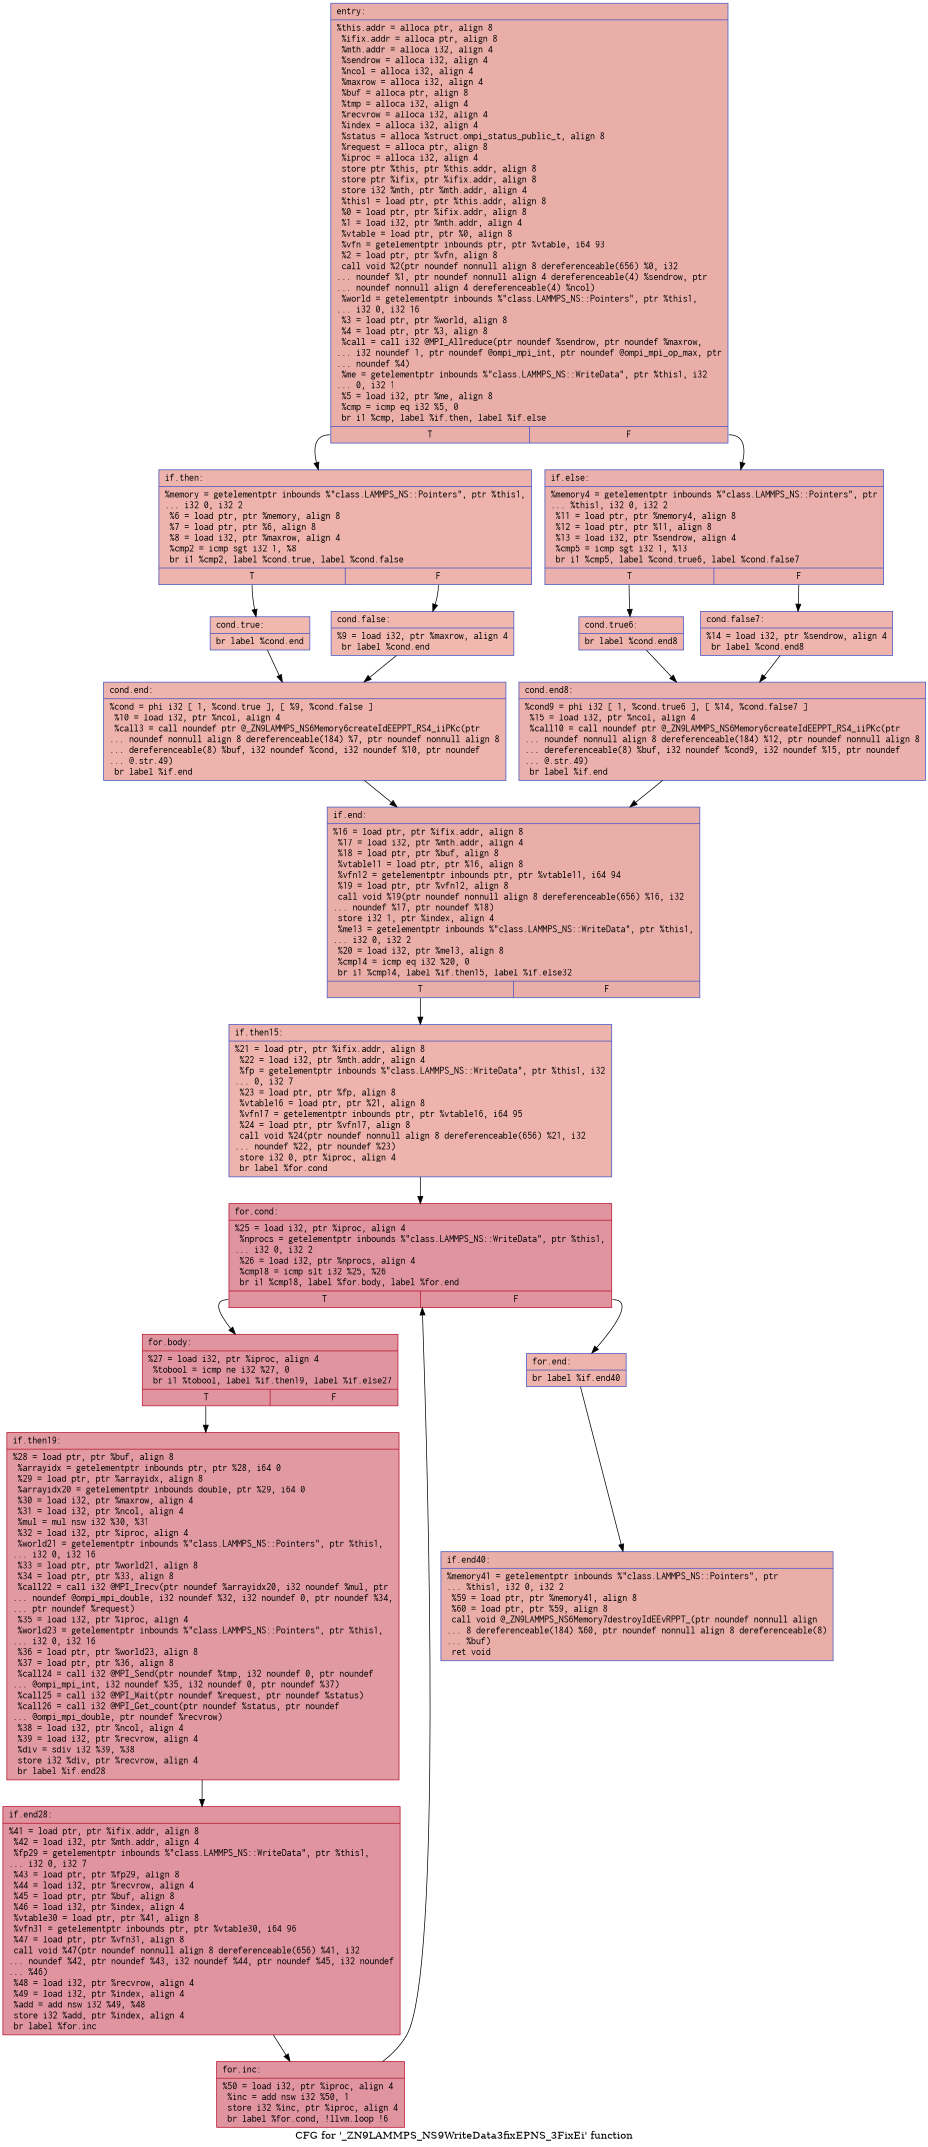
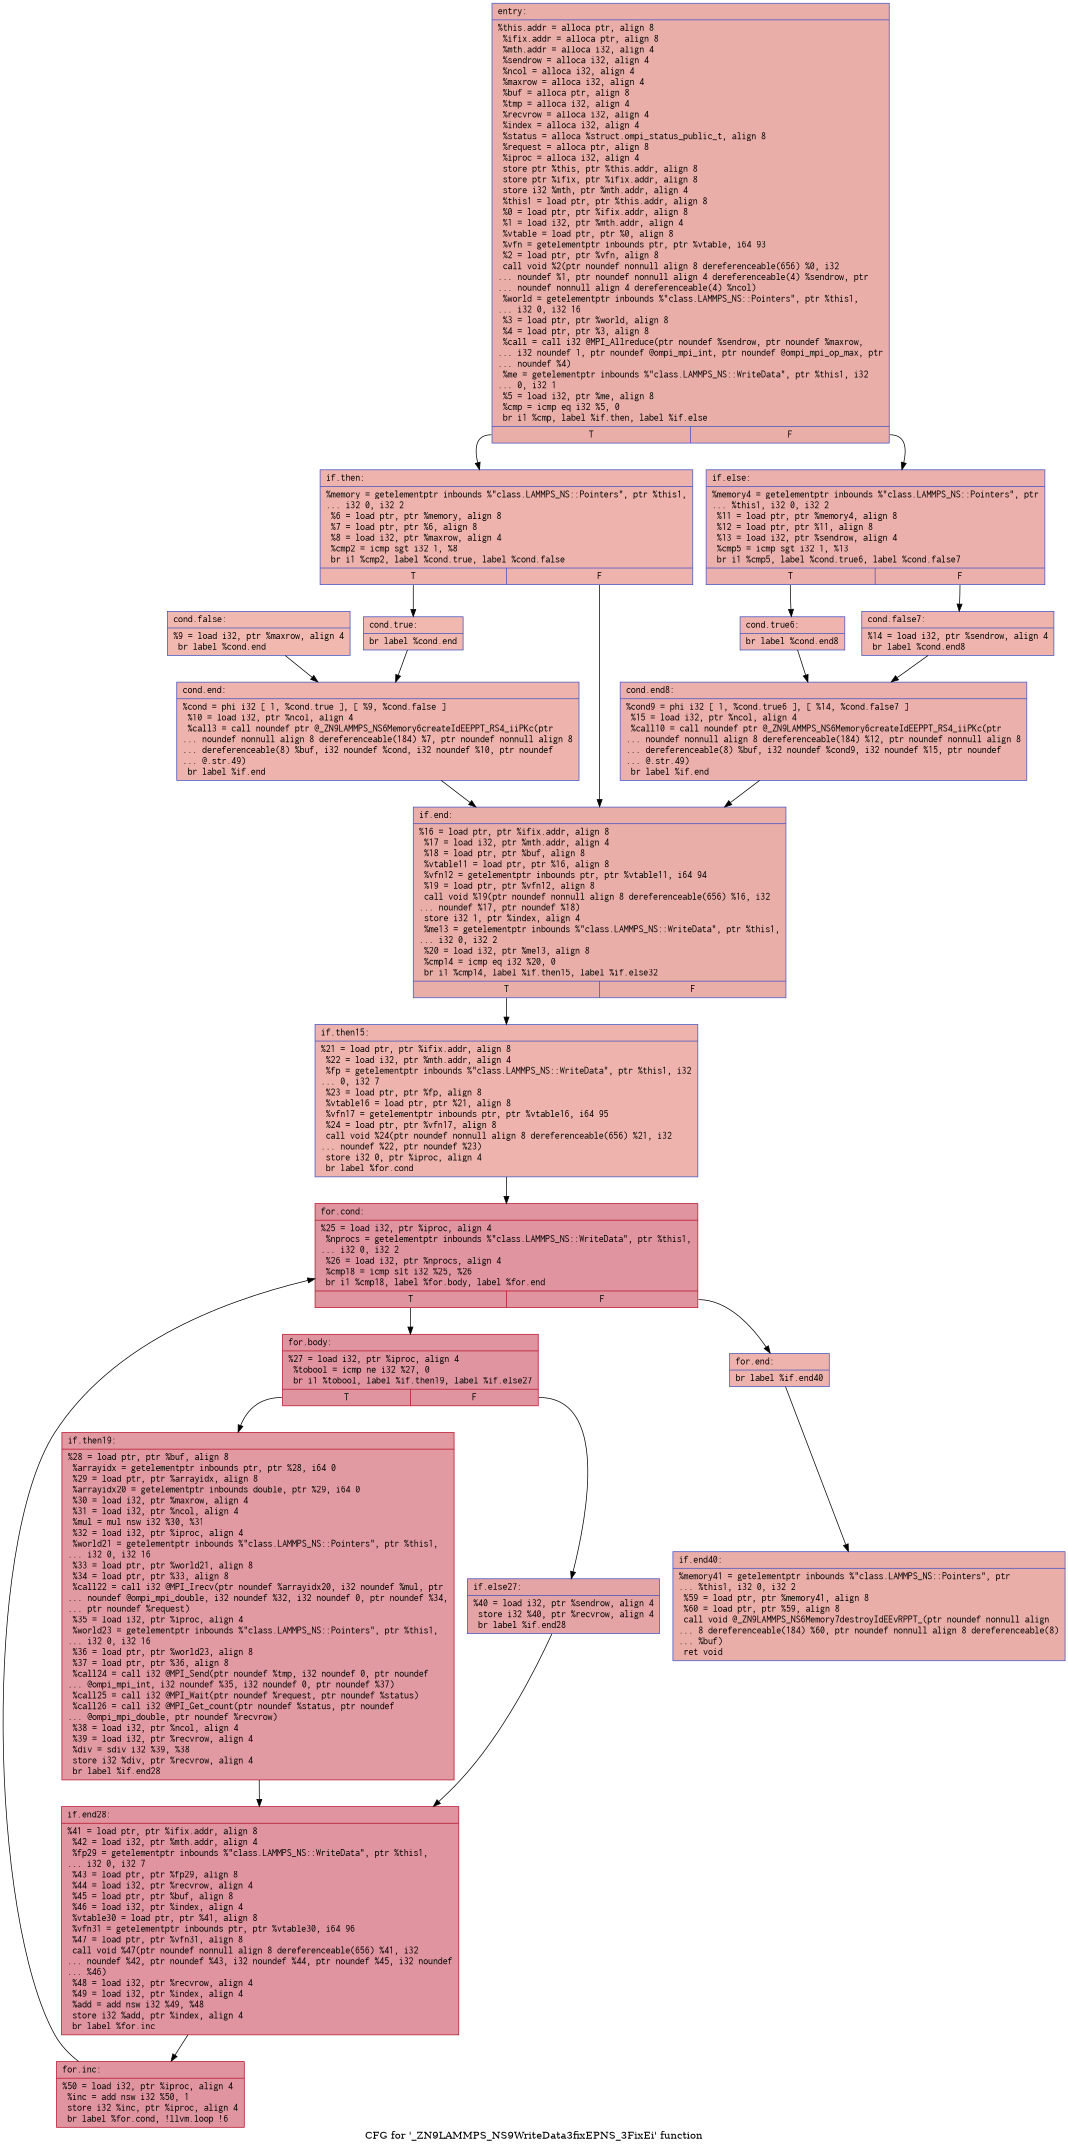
  digraph {
    label="CFG for '_ZN9LAMMPS_NS9WriteData3fixEPNS_3FixEi' function"
    node [color="#3d50c3ff" fillcolor="#d6524470" fontname=Courier shape=record style=filled]
    n1 [fillcolor="#d0473d70" label="{entry:\l|  %this.addr = alloca ptr, align 8\l  %ifix.addr = alloca ptr, align 8\l  %mth.addr = alloca i32, align 4\l  %sendrow = alloca i32, align 4\l  %ncol = alloca i32, align 4\l  %maxrow = alloca i32, align 4\l  %buf = alloca ptr, align 8\l  %tmp = alloca i32, align 4\l  %recvrow = alloca i32, align 4\l  %index = alloca i32, align 4\l  %status = alloca %struct.ompi_status_public_t, align 8\l  %request = alloca ptr, align 8\l  %iproc = alloca i32, align 4\l  store ptr %this, ptr %this.addr, align 8\l  store ptr %ifix, ptr %ifix.addr, align 8\l  store i32 %mth, ptr %mth.addr, align 4\l  %this1 = load ptr, ptr %this.addr, align 8\l  %0 = load ptr, ptr %ifix.addr, align 8\l  %1 = load i32, ptr %mth.addr, align 4\l  %vtable = load ptr, ptr %0, align 8\l  %vfn = getelementptr inbounds ptr, ptr %vtable, i64 93\l  %2 = load ptr, ptr %vfn, align 8\l  call void %2(ptr noundef nonnull align 8 dereferenceable(656) %0, i32\l... noundef %1, ptr noundef nonnull align 4 dereferenceable(4) %sendrow, ptr\l... noundef nonnull align 4 dereferenceable(4) %ncol)\l  %world = getelementptr inbounds %\"class.LAMMPS_NS::Pointers\", ptr %this1,\l... i32 0, i32 16\l  %3 = load ptr, ptr %world, align 8\l  %4 = load ptr, ptr %3, align 8\l  %call = call i32 @MPI_Allreduce(ptr noundef %sendrow, ptr noundef %maxrow,\l... i32 noundef 1, ptr noundef @ompi_mpi_int, ptr noundef @ompi_mpi_op_max, ptr\l... noundef %4)\l  %me = getelementptr inbounds %\"class.LAMMPS_NS::WriteData\", ptr %this1, i32\l... 0, i32 1\l  %5 = load i32, ptr %me, align 8\l  %cmp = icmp eq i32 %5, 0\l  br i1 %cmp, label %if.then, label %if.else\l|{<s0>T|<s1>F}}"]
    n2 [label="{if.then:\l|  %memory = getelementptr inbounds %\"class.LAMMPS_NS::Pointers\", ptr %this1,\l... i32 0, i32 2\l  %6 = load ptr, ptr %memory, align 8\l  %7 = load ptr, ptr %6, align 8\l  %8 = load i32, ptr %maxrow, align 4\l  %cmp2 = icmp sgt i32 1, %8\l  br i1 %cmp2, label %cond.true, label %cond.false\l|{<s0>T|<s1>F}}"]
    n3 [fillcolor="#d24b4070" label="{if.else:\l|  %memory4 = getelementptr inbounds %\"class.LAMMPS_NS::Pointers\", ptr\l... %this1, i32 0, i32 2\l  %11 = load ptr, ptr %memory4, align 8\l  %12 = load ptr, ptr %11, align 8\l  %13 = load i32, ptr %sendrow, align 4\l  %cmp5 = icmp sgt i32 1, %13\l  br i1 %cmp5, label %cond.true6, label %cond.false7\l|{<s0>T|<s1>F}}"]
    n4 [fillcolor="#dc5d4a70" label="{cond.true:\l|  br label %cond.end\l}"]
    n5 [fillcolor="#dc5d4a70" label="{cond.false:\l|  %9 = load i32, ptr %maxrow, align 4\l  br label %cond.end\l}"]
    n6 [fillcolor="#d8564670" label="{cond.true6:\l|  br label %cond.end8\l}"]
    n7 [fillcolor="#d8564670" label="{cond.false7:\l|  %14 = load i32, ptr %sendrow, align 4\l  br label %cond.end8\l}"]
    n8 [label="{cond.end:\l|  %cond = phi i32 [ 1, %cond.true ], [ %9, %cond.false ]\l  %10 = load i32, ptr %ncol, align 4\l  %call3 = call noundef ptr @_ZN9LAMMPS_NS6Memory6createIdEEPPT_RS4_iiPKc(ptr\l... noundef nonnull align 8 dereferenceable(184) %7, ptr noundef nonnull align 8\l... dereferenceable(8) %buf, i32 noundef %cond, i32 noundef %10, ptr noundef\l... @.str.49)\l  br label %if.end\l}"]
    n9 [fillcolor="#d24b4070" label="{cond.end8:\l|  %cond9 = phi i32 [ 1, %cond.true6 ], [ %14, %cond.false7 ]\l  %15 = load i32, ptr %ncol, align 4\l  %call10 = call noundef ptr @_ZN9LAMMPS_NS6Memory6createIdEEPPT_RS4_iiPKc(ptr\l... noundef nonnull align 8 dereferenceable(184) %12, ptr noundef nonnull align 8\l... dereferenceable(8) %buf, i32 noundef %cond9, i32 noundef %15, ptr noundef\l... @.str.49)\l  br label %if.end\l}"]
    n10 [fillcolor="#d0473d70" label="{if.end:\l|  %16 = load ptr, ptr %ifix.addr, align 8\l  %17 = load i32, ptr %mth.addr, align 4\l  %18 = load ptr, ptr %buf, align 8\l  %vtable11 = load ptr, ptr %16, align 8\l  %vfn12 = getelementptr inbounds ptr, ptr %vtable11, i64 94\l  %19 = load ptr, ptr %vfn12, align 8\l  call void %19(ptr noundef nonnull align 8 dereferenceable(656) %16, i32\l... noundef %17, ptr noundef %18)\l  store i32 1, ptr %index, align 4\l  %me13 = getelementptr inbounds %\"class.LAMMPS_NS::WriteData\", ptr %this1,\l... i32 0, i32 2\l  %20 = load i32, ptr %me13, align 8\l  %cmp14 = icmp eq i32 %20, 0\l  br i1 %cmp14, label %if.then15, label %if.else32\l|{<s0>T|<s1>F}}"]
    n11 [label="{if.then15:\l|  %21 = load ptr, ptr %ifix.addr, align 8\l  %22 = load i32, ptr %mth.addr, align 4\l  %fp = getelementptr inbounds %\"class.LAMMPS_NS::WriteData\", ptr %this1, i32\l... 0, i32 7\l  %23 = load ptr, ptr %fp, align 8\l  %vtable16 = load ptr, ptr %21, align 8\l  %vfn17 = getelementptr inbounds ptr, ptr %vtable16, i64 95\l  %24 = load ptr, ptr %vfn17, align 8\l  call void %24(ptr noundef nonnull align 8 dereferenceable(656) %21, i32\l... noundef %22, ptr noundef %23)\l  store i32 0, ptr %iproc, align 4\l  br label %for.cond\l}"]
    n12 [color="#b70d28ff" fillcolor="#b70d2870" label="{for.cond:\l|  %25 = load i32, ptr %iproc, align 4\l  %nprocs = getelementptr inbounds %\"class.LAMMPS_NS::WriteData\", ptr %this1,\l... i32 0, i32 2\l  %26 = load i32, ptr %nprocs, align 4\l  %cmp18 = icmp slt i32 %25, %26\l  br i1 %cmp18, label %for.body, label %for.end\l|{<s0>T|<s1>F}}"]
    n13 [color="#b70d28ff" fillcolor="#b70d2870" label="{for.body:\l|  %27 = load i32, ptr %iproc, align 4\l  %tobool = icmp ne i32 %27, 0\l  br i1 %tobool, label %if.then19, label %if.else27\l|{<s0>T|<s1>F}}"]
    n14 [label="{for.end:\l|  br label %if.end40\l}"]
    n15 [fillcolor="#d0473d70" label="{if.end40:\l|  %memory41 = getelementptr inbounds %\"class.LAMMPS_NS::Pointers\", ptr\l... %this1, i32 0, i32 2\l  %59 = load ptr, ptr %memory41, align 8\l  %60 = load ptr, ptr %59, align 8\l  call void @_ZN9LAMMPS_NS6Memory7destroyIdEEvRPPT_(ptr noundef nonnull align\l... 8 dereferenceable(184) %60, ptr noundef nonnull align 8 dereferenceable(8)\l... %buf)\l  ret void\l}"]
    n16 [color="#b70d28ff" fillcolor="#bb1b2c70" label="{if.then19:\l|  %28 = load ptr, ptr %buf, align 8\l  %arrayidx = getelementptr inbounds ptr, ptr %28, i64 0\l  %29 = load ptr, ptr %arrayidx, align 8\l  %arrayidx20 = getelementptr inbounds double, ptr %29, i64 0\l  %30 = load i32, ptr %maxrow, align 4\l  %31 = load i32, ptr %ncol, align 4\l  %mul = mul nsw i32 %30, %31\l  %32 = load i32, ptr %iproc, align 4\l  %world21 = getelementptr inbounds %\"class.LAMMPS_NS::Pointers\", ptr %this1,\l... i32 0, i32 16\l  %33 = load ptr, ptr %world21, align 8\l  %34 = load ptr, ptr %33, align 8\l  %call22 = call i32 @MPI_Irecv(ptr noundef %arrayidx20, i32 noundef %mul, ptr\l... noundef @ompi_mpi_double, i32 noundef %32, i32 noundef 0, ptr noundef %34,\l... ptr noundef %request)\l  %35 = load i32, ptr %iproc, align 4\l  %world23 = getelementptr inbounds %\"class.LAMMPS_NS::Pointers\", ptr %this1,\l... i32 0, i32 16\l  %36 = load ptr, ptr %world23, align 8\l  %37 = load ptr, ptr %36, align 8\l  %call24 = call i32 @MPI_Send(ptr noundef %tmp, i32 noundef 0, ptr noundef\l... @ompi_mpi_int, i32 noundef %35, i32 noundef 0, ptr noundef %37)\l  %call25 = call i32 @MPI_Wait(ptr noundef %request, ptr noundef %status)\l  %call26 = call i32 @MPI_Get_count(ptr noundef %status, ptr noundef\l... @ompi_mpi_double, ptr noundef %recvrow)\l  %38 = load i32, ptr %ncol, align 4\l  %39 = load i32, ptr %recvrow, align 4\l  %div = sdiv i32 %39, %38\l  store i32 %div, ptr %recvrow, align 4\l  br label %if.end28\l}"]
+   n17 [fillcolor="#c32e3170" label="{if.else27:\l|  %40 = load i32, ptr %sendrow, align 4\l  store i32 %40, ptr %recvrow, align 4\l  br label %if.end28\l}"]
    n18 [color="#b70d28ff" fillcolor="#b70d2870" label="{if.end28:\l|  %41 = load ptr, ptr %ifix.addr, align 8\l  %42 = load i32, ptr %mth.addr, align 4\l  %fp29 = getelementptr inbounds %\"class.LAMMPS_NS::WriteData\", ptr %this1,\l... i32 0, i32 7\l  %43 = load ptr, ptr %fp29, align 8\l  %44 = load i32, ptr %recvrow, align 4\l  %45 = load ptr, ptr %buf, align 8\l  %46 = load i32, ptr %index, align 4\l  %vtable30 = load ptr, ptr %41, align 8\l  %vfn31 = getelementptr inbounds ptr, ptr %vtable30, i64 96\l  %47 = load ptr, ptr %vfn31, align 8\l  call void %47(ptr noundef nonnull align 8 dereferenceable(656) %41, i32\l... noundef %42, ptr noundef %43, i32 noundef %44, ptr noundef %45, i32 noundef\l... %46)\l  %48 = load i32, ptr %recvrow, align 4\l  %49 = load i32, ptr %index, align 4\l  %add = add nsw i32 %49, %48\l  store i32 %add, ptr %index, align 4\l  br label %for.inc\l}"]
    n19 [color="#b70d28ff" fillcolor="#b70d2870" label="{for.inc:\l|  %50 = load i32, ptr %iproc, align 4\l  %inc = add nsw i32 %50, 1\l  store i32 %inc, ptr %iproc, align 4\l  br label %for.cond, !llvm.loop !6\l}"]
    n1 -> n2 [tailport=s0]
    n1 -> n3 [tailport=s1]
    n2 -> n4 [tailport=s0]
-   n2 -> n5 [tailport=s1]
+   n2 -> n10 [tailport=s1]
    n3 -> n6 [tailport=s0]
    n3 -> n7 [tailport=s1]
    n4 -> n8
    n5 -> n8
    n6 -> n9
    n7 -> n9
    n8 -> n10
    n9 -> n10
    n10 -> n11 [tailport=s0]
    n11 -> n12
    n12 -> n13 [tailport=s0]
    n12 -> n14 [tailport=s1]
    n13 -> n16 [tailport=s0]
+   n13 -> n17 [tailport=s1]
    n14 -> n15
    n16 -> n18
+   n17 -> n18
    n18 -> n19
    n19 -> n12
  }
